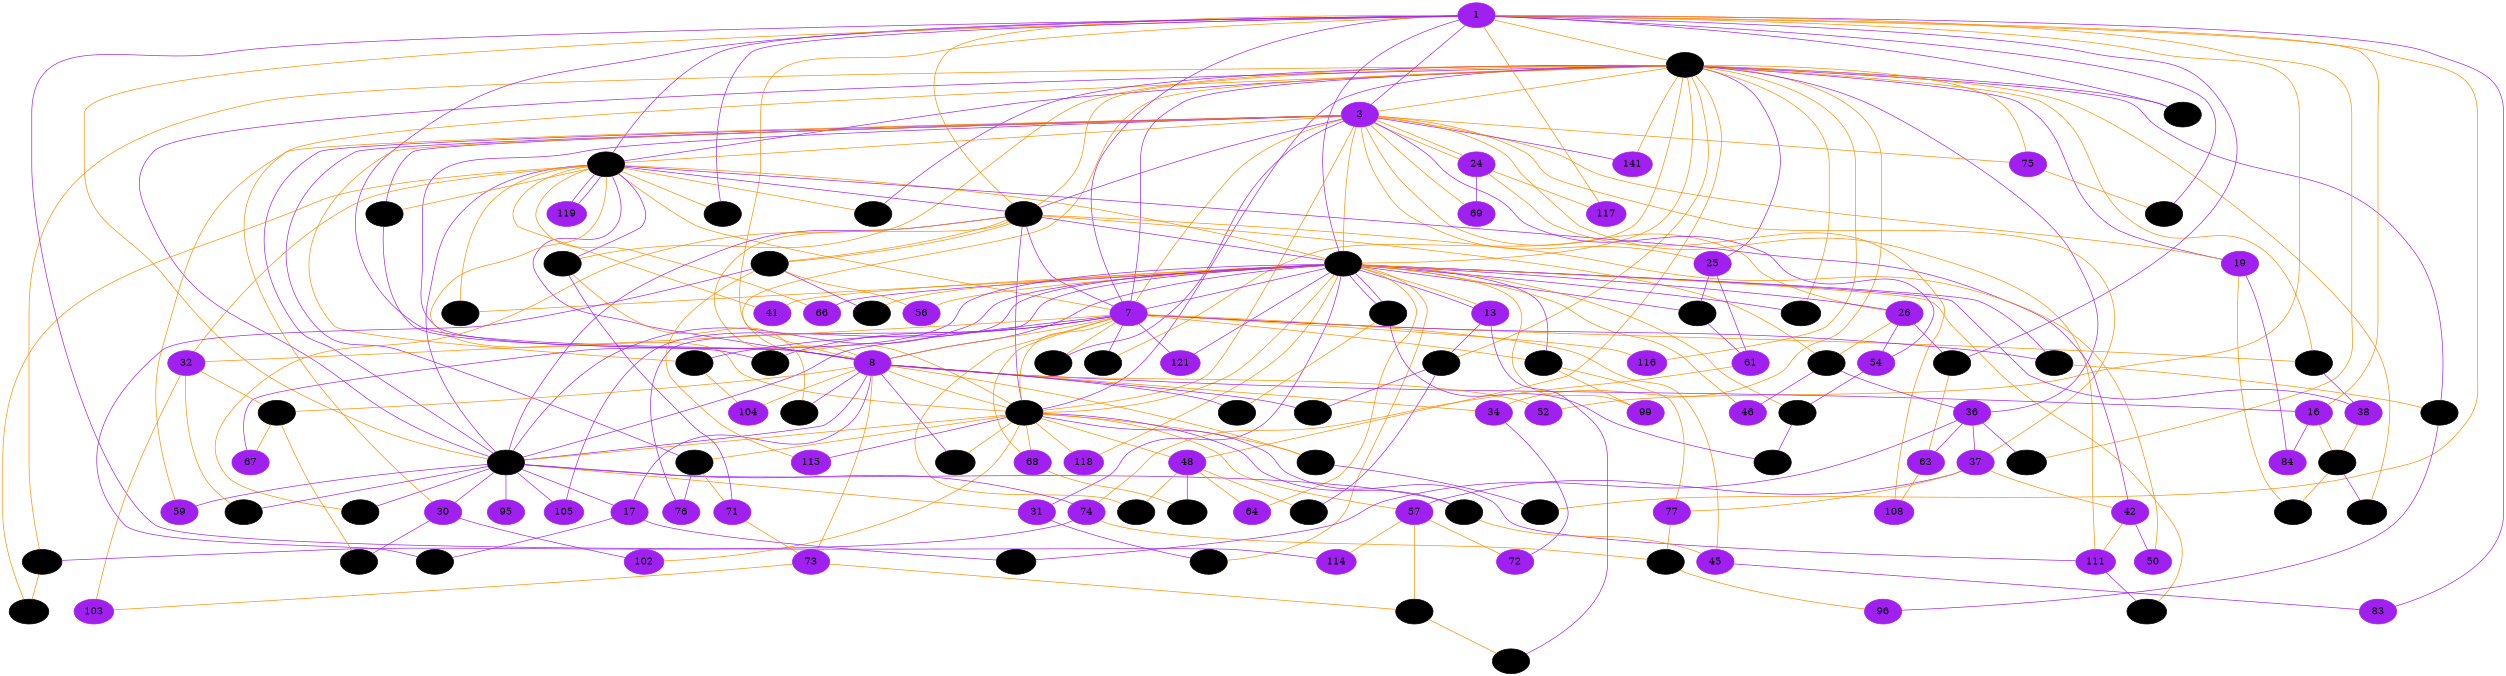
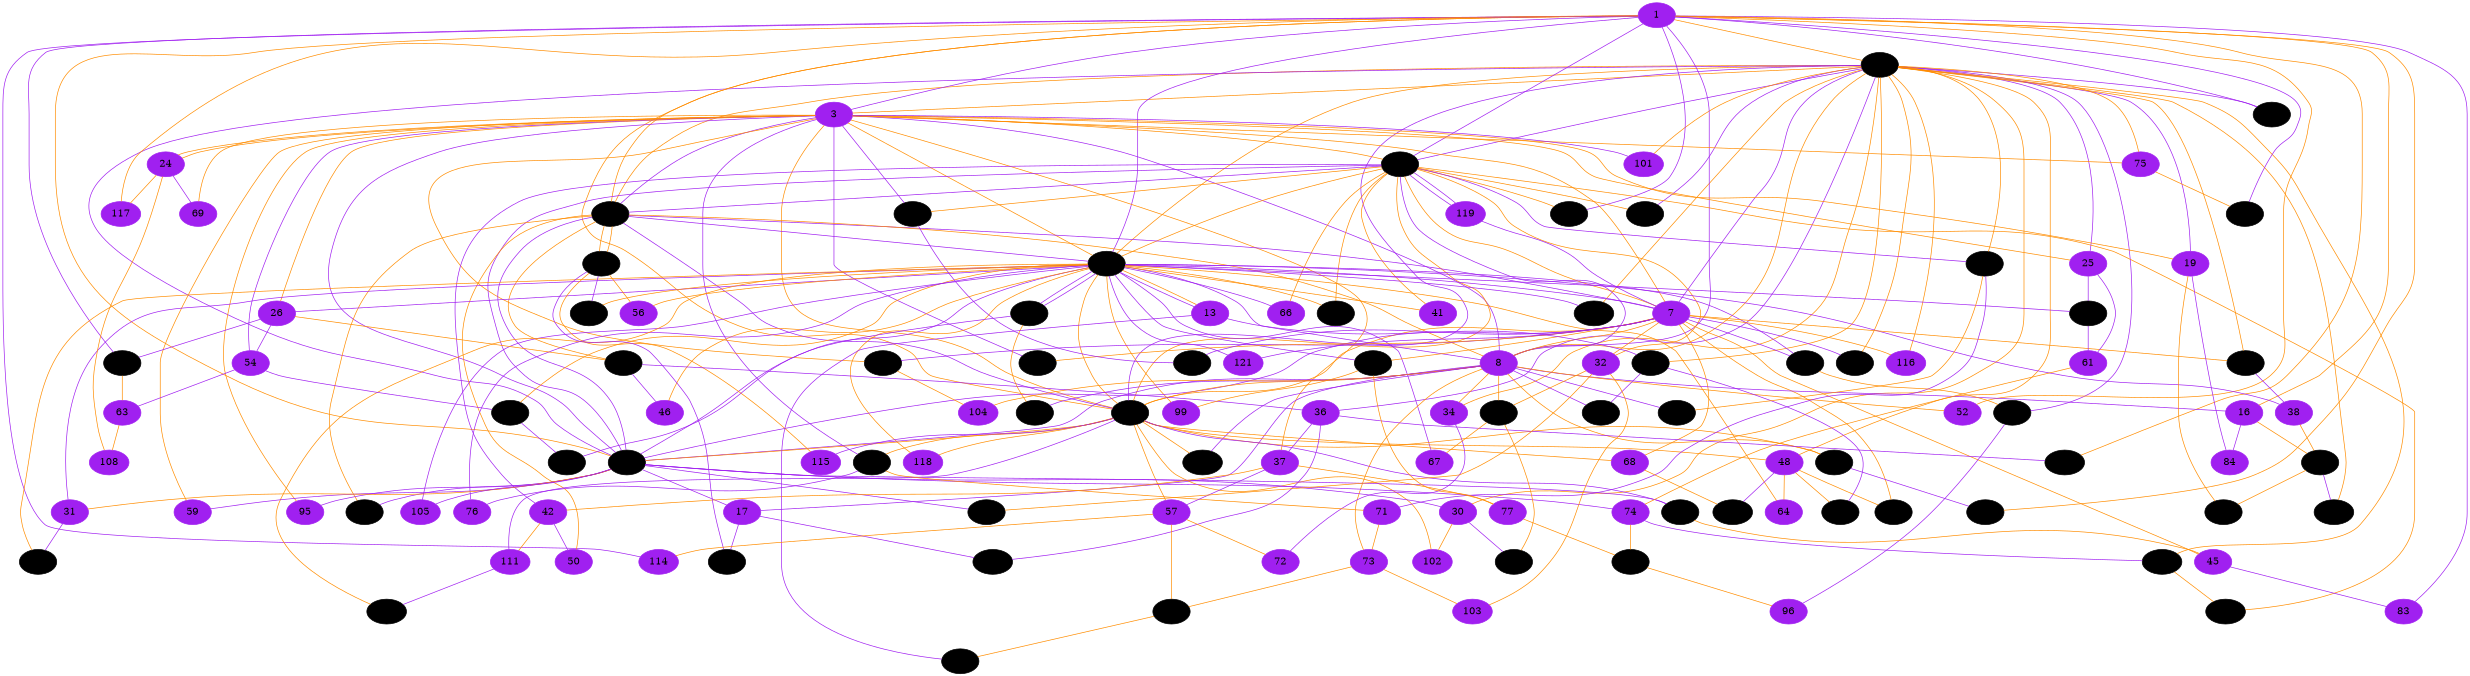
  graph {
    node [color=purple style=filled]
    edge [color=darkorange]
    2 [color=black]
    1
    3
    4 [color=black]
    5 [color=black]
    6 [color=black]
    7
    8
    9 [color=black]
    10 [color=black]
    11 [color=black]
    16
    47 [color=black]
    52
    58 [color=black]
    60 [color=black]
    82 [color=black]
    83
    109 [color=black]
    114
    117
    19
    22 [color=black]
    25
    30
    34
    35 [color=black]
    36
    48
    49 [color=black]
    53 [color=black]
    75
    86 [color=black]
    93 [color=black]
-   101 [label=141]
+   101
    107 [color=black]
    110 [color=black]
    113 [color=black]
    116
    24
    26
    33 [color=black]
    37
    54
    59
    62 [color=black]
    69
    79 [color=black]
    88 [color=black]
    95
    20 [color=black]
    32
    41
    42
    66
    119
    120 [color=black]
    23 [color=black]
    29 [color=black]
    50
    70 [color=black]
    12 [color=black]
    13
    15 [color=black]
    18 [color=black]
    27 [color=black]
    28 [color=black]
    31
    38
    46
    55 [color=black]
    56
    64
    67
    76
    98 [color=black]
    99
    105
    118
    121
    122 [color=black]
    45
    68
    91 [color=black]
    92 [color=black]
    14 [color=black]
    17
    43 [color=black]
    51 [color=black]
    73
    80 [color=black]
    81 [color=black]
    104
    112 [color=black]
    21 [color=black]
    57
    102
    111
    115
    44 [color=black]
    74
    39 [color=black]
    84
    63
    97 [color=black]
    85 [color=black]
    61
    78 [color=black]
    72
    106 [color=black]
    100 [color=black]
    96
    71
    108
    77
    103
    87 [color=black]
    65 [color=black]
    94 [color=black]
    89 [color=black]
    90 [color=black]
    2 -- 3
    2 -- 4 [color=purple]
    2 -- 5
    2 -- 6
    2 -- 7 [color=purple]
    2 -- 8
    2 -- 9 [color=purple]
    2 -- 10 [color=purple]
    2 -- 11 [color=purple]
    2 -- 19 [color=purple]
    2 -- 22
    2 -- 25 [color=purple]
    2 -- 30
    2 -- 34
    2 -- 35
    2 -- 36 [color=purple]
    2 -- 48
    2 -- 49 [color=purple]
    2 -- 53
    2 -- 75
    2 -- 86 [color=purple]
    2 -- 93
    2 -- 101
    2 -- 107
    2 -- 110
    2 -- 113
    2 -- 116
    1 -- 2
    1 -- 3 [color=purple]
    1 -- 4 [color=purple]
    1 -- 5
    1 -- 6 [color=purple]
-   1 -- 7 [color=purple]
+   119 -- 7 [color=purple]
    1 -- 8 [color=purple]
    1 -- 9
    1 -- 10
    1 -- 11 [color=purple]
    1 -- 16
    1 -- 47 [color=purple]
    1 -- 52
    1 -- 58
    1 -- 60 [color=purple]
    1 -- 82 [color=purple]
    1 -- 83 [color=purple]
    1 -- 109
    1 -- 114 [color=purple]
    1 -- 117
    3 -- 4
    3 -- 5 [color=purple]
    3 -- 6
    3 -- 7
    3 -- 8 [color=purple]
    3 -- 9
    3 -- 10 [color=purple]
    3 -- 19
    3 -- 25
    3 -- 75
    3 -- 101 [color=purple]
    3 -- 24
    3 -- 24
    3 -- 26
    3 -- 33 [color=purple]
    3 -- 37
    3 -- 54 [color=purple]
    3 -- 59
    3 -- 62 [color=purple]
    3 -- 69
    3 -- 79
    3 -- 88 [color=purple]
-   3 -- 111
+   3 -- 95
    4 -- 5 [color=purple]
    4 -- 6
    4 -- 7
    4 -- 8 [color=purple]
    4 -- 9
    4 -- 10 [color=purple]
    4 -- 60
    4 -- 53 [color=purple]
    4 -- 86
    4 -- 62
    4 -- 20
    4 -- 32
    4 -- 41
    4 -- 42 [color=purple]
    4 -- 66
    4 -- 119 [color=purple]
    4 -- 119 [color=purple]
    4 -- 120
    5 -- 6 [color=purple]
    5 -- 7 [color=purple]
    5 -- 8
    5 -- 9 [color=purple]
    5 -- 10 [color=purple]
    5 -- 23
    5 -- 23
    5 -- 29
    5 -- 50
    5 -- 70
    6 -- 7 [color=purple]
    6 -- 8 [color=purple]
    6 -- 9
    6 -- 10 [color=purple]
    6 -- 107 [color=purple]
    6 -- 26 [color=purple]
    6 -- 20
    6 -- 41
    6 -- 66 [color=purple]
    6 -- 12 [color=purple]
    6 -- 12 [color=purple]
    6 -- 13 [color=purple]
    6 -- 13
    6 -- 15 [color=purple]
    6 -- 18 [color=purple]
    6 -- 27 [color=purple]
    6 -- 28
    6 -- 31 [color=purple]
    6 -- 38 [color=purple]
    6 -- 46
    6 -- 55
    6 -- 56
    6 -- 64
    6 -- 67 [color=purple]
    6 -- 76 [color=purple]
    6 -- 98
    6 -- 99
    6 -- 105 [color=purple]
    6 -- 118
    6 -- 121 [color=purple]
    6 -- 122
    7 -- 8
    7 -- 9
    7 -- 10 [color=purple]
    7 -- 35
    7 -- 93 [color=purple]
    7 -- 116
    7 -- 79 [color=purple]
    7 -- 88
    7 -- 32
    7 -- 15
    7 -- 18 [color=purple]
    7 -- 121 [color=purple]
    7 -- 45
    7 -- 68
    7 -- 91
    7 -- 92 [color=purple]
    8 -- 9
    8 -- 10 [color=purple]
    8 -- 16 [color=purple]
    8 -- 52
    8 -- 34
    8 -- 14
    8 -- 17 [color=purple]
    8 -- 43 [color=purple]
    8 -- 51
    8 -- 73
    8 -- 80 [color=purple]
    8 -- 81 [color=purple]
    8 -- 104
    8 -- 112 [color=purple]
    9 -- 10
    9 -- 48
    9 -- 33
    9 -- 118
    9 -- 68
    9 -- 14
    9 -- 112
    9 -- 21 [color=purple]
    9 -- 57
    9 -- 102
    9 -- 111 [color=purple]
    9 -- 115 [color=purple]
    10 -- 30 [color=purple]
    10 -- 59 [color=purple]
    10 -- 95 [color=purple]
    10 -- 70 [color=purple]
    10 -- 31
    10 -- 105 [color=purple]
    10 -- 17 [color=purple]
    10 -- 21 [color=purple]
    10 -- 44 [color=purple]
    10 -- 74 [color=purple]
    16 -- 39
    16 -- 84 [color=purple]
    47 -- 63
    19 -- 84 [color=purple]
    19 -- 97
    22 -- 80 [color=purple]
    22 -- 85 [color=purple]
    25 -- 27 [color=purple]
    25 -- 61 [color=purple]
-   30 -- 102 [color=purple]
+   30 -- 102
    30 -- 78 [color=purple]
    34 -- 72 [color=purple]
    35 -- 38 [color=purple]
    36 -- 109 [color=purple]
    36 -- 37 [color=purple]
-   36 -- 63 [color=purple]
+   54 -- 63 [color=purple]
    36 -- 106 [color=purple]
    48 -- 64
    48 -- 91
    48 -- 85
    48 -- 100 [color=purple]
    49 -- 96 [color=purple]
    53 -- 81
    53 -- 71 [color=purple]
    75 -- 82
    110 -- 120
    24 -- 117
    24 -- 69 [color=purple]
    24 -- 108
    26 -- 47 [color=purple]
    26 -- 54 [color=purple]
    26 -- 29
    33 -- 76 [color=purple]
    33 -- 71
    37 -- 42
    37 -- 57 [color=purple]
    37 -- 77
    54 -- 55 [color=purple]
    62 -- 92 [color=purple]
    79 -- 104
    32 -- 51
    32 -- 44
    32 -- 103
    42 -- 50 [color=purple]
    42 -- 111
    23 -- 28 [color=purple]
    23 -- 56
    23 -- 115
    23 -- 87 [color=purple]
    29 -- 36 [color=purple]
    29 -- 46 [color=purple]
    12 -- 43
    12 -- 65 [color=purple]
    13 -- 22 [color=purple]
    13 -- 94 [color=purple]
    15 -- 99
    15 -- 77
    18 -- 49
    27 -- 61 [color=purple]
    31 -- 98 [color=purple]
    38 -- 39
    55 -- 65 [color=purple]
    45 -- 83 [color=purple]
    68 -- 100
    14 -- 58 [color=purple]
    17 -- 106 [color=purple]
    17 -- 87 [color=purple]
    51 -- 67
    51 -- 78
    73 -- 103
    73 -- 89
    21 -- 45
    57 -- 114
    57 -- 72
    57 -- 89
    111 -- 122 [color=purple]
    74 -- 110 [color=purple]
    74 -- 90
    39 -- 113 [color=purple]
    39 -- 97
    63 -- 108
    61 -- 74
    71 -- 73
    77 -- 90
    89 -- 94
    90 -- 96
  }
